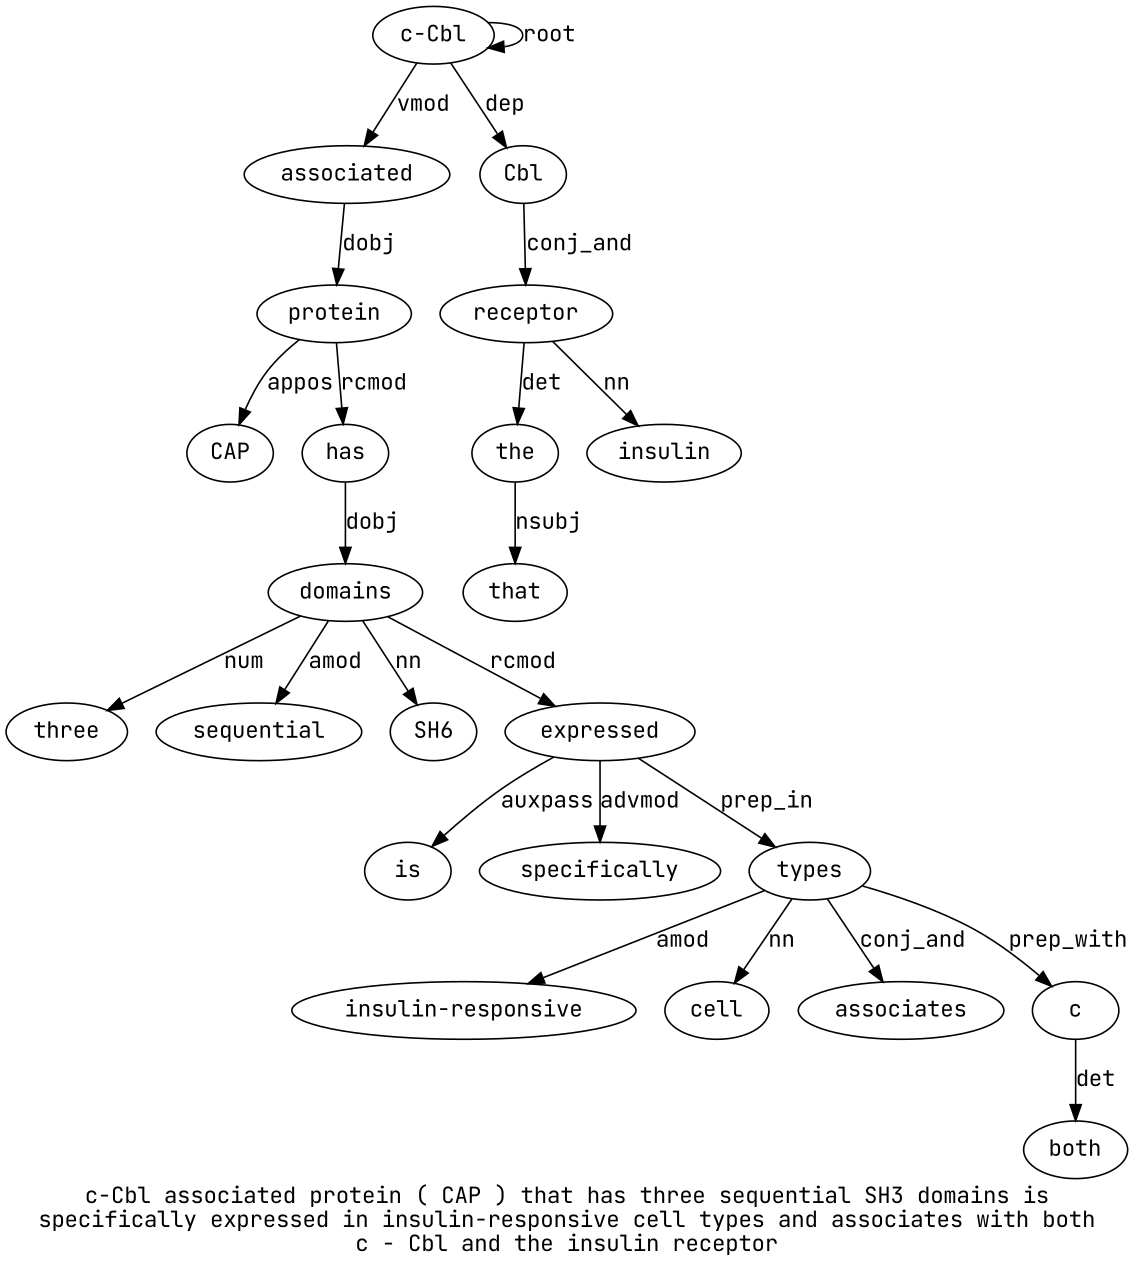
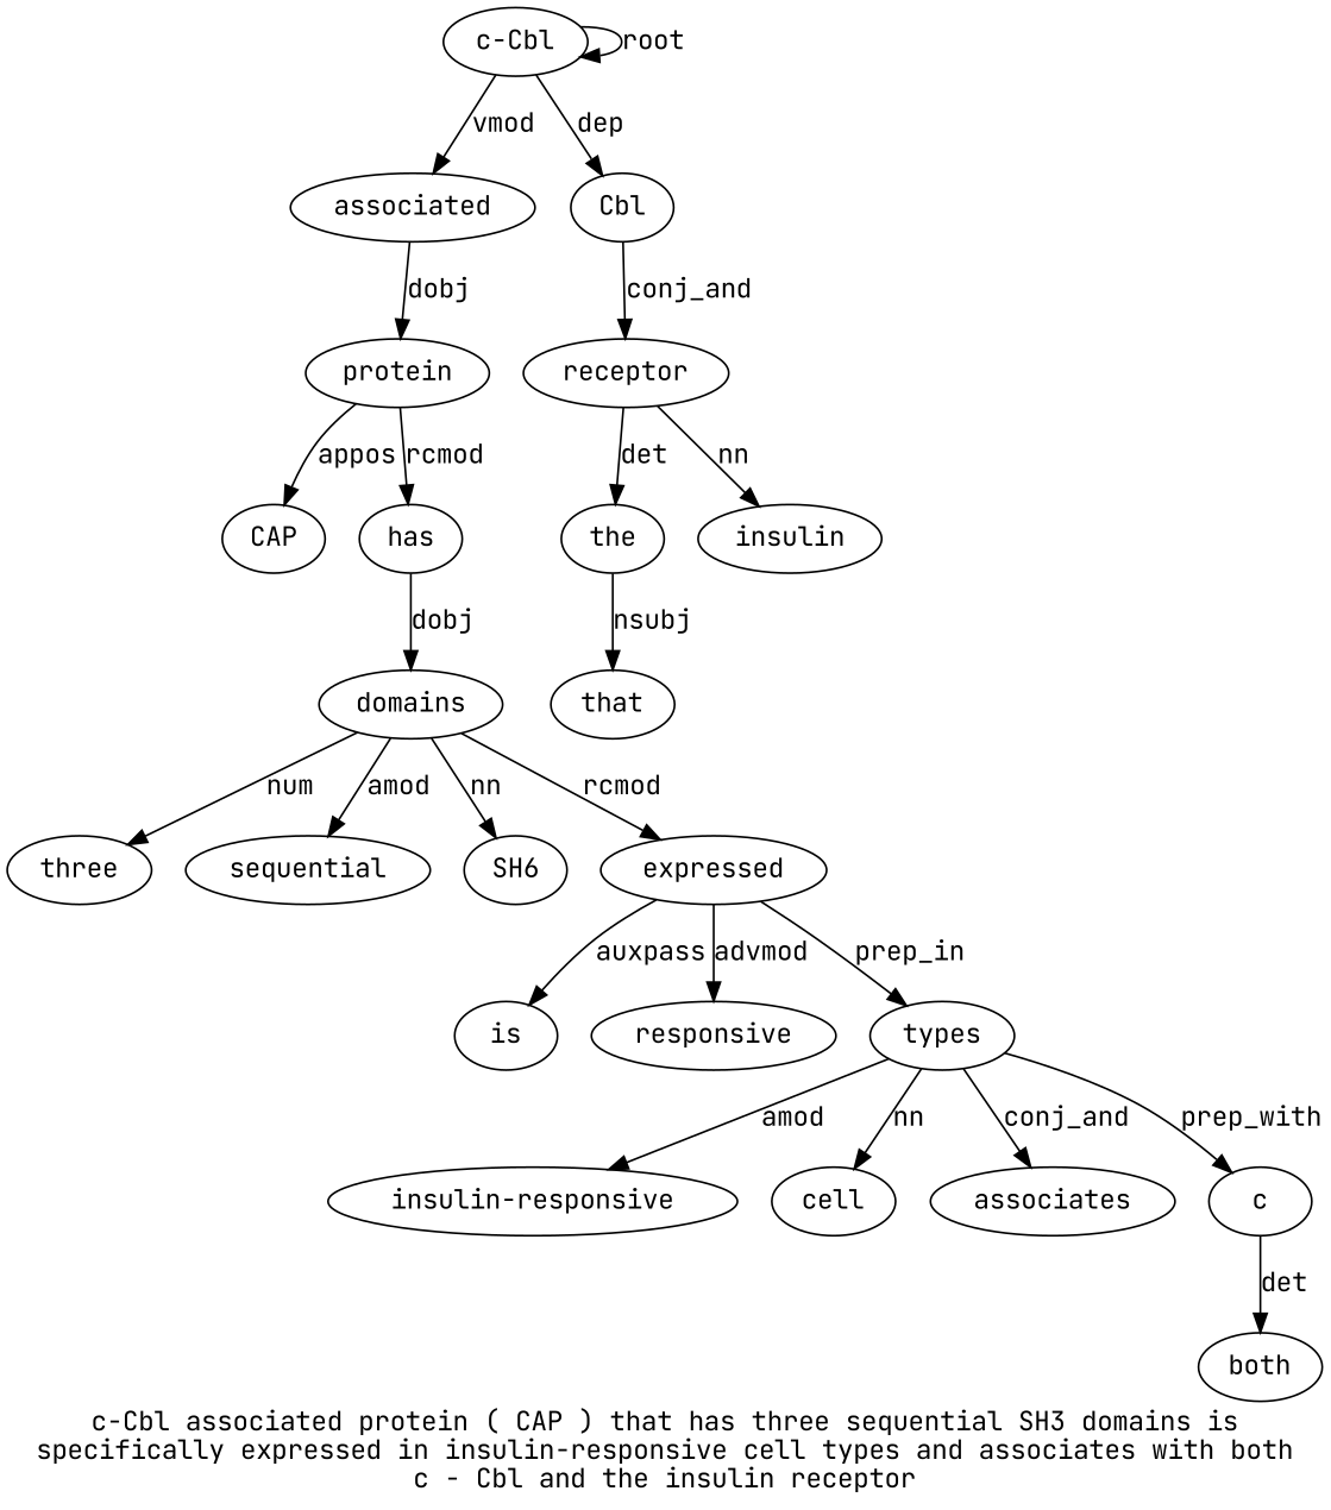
  digraph {
    fontname="JetBrains Mono"
    label="c-Cbl associated protein ( CAP ) that has three sequential SH3 domains is\nspecifically expressed in insulin-responsive cell types and associates with both\nc - Cbl and the insulin receptor"
    node [fillcolor=white fontname="JetBrains Mono" style=filled]
    edge [fontname="JetBrains Mono"]
    n1 [label="c-Cbl"]
    n2 [label=associated]
    n3 [label=Cbl]
    n4 [label=protein]
    n5 [label=receptor]
    n6 [label=CAP]
    n7 [label=has]
    n8 [label=domains]
    n9 [label=that]
    n10 [label=three]
    n11 [label=sequential]
    n12 [label=SH6]
    n13 [label=expressed]
    n14 [label=is]
-   n15 [label=specifically]
+   n15 [label=responsive]
    n16 [label=types]
    n17 [label="insulin-responsive"]
    n18 [label=cell]
    n19 [label=associates]
    n20 [label=c]
    n21 [label=both]
    n22 [label=the]
    n23 [label=insulin]
    n1 -> n1 [label=root]
    n1 -> n2 [label=vmod]
    n1 -> n3 [label=dep]
    n2 -> n4 [label=dobj]
    n3 -> n5 [label=conj_and]
    n4 -> n6 [label=appos]
    n4 -> n7 [label=rcmod]
    n5 -> n22 [label=det]
    n5 -> n23 [label=nn]
    n7 -> n8 [label=dobj]
    n8 -> n10 [label=num]
    n8 -> n11 [label=amod]
    n8 -> n12 [label=nn]
    n8 -> n13 [label=rcmod]
    n13 -> n14 [label=auxpass]
    n13 -> n15 [label=advmod]
    n13 -> n16 [label=prep_in]
    n16 -> n17 [label=amod]
    n16 -> n18 [label=nn]
    n16 -> n19 [label=conj_and]
    n16 -> n20 [label=prep_with]
    n20 -> n21 [label=det]
    n22 -> n9 [label=nsubj]
  }
